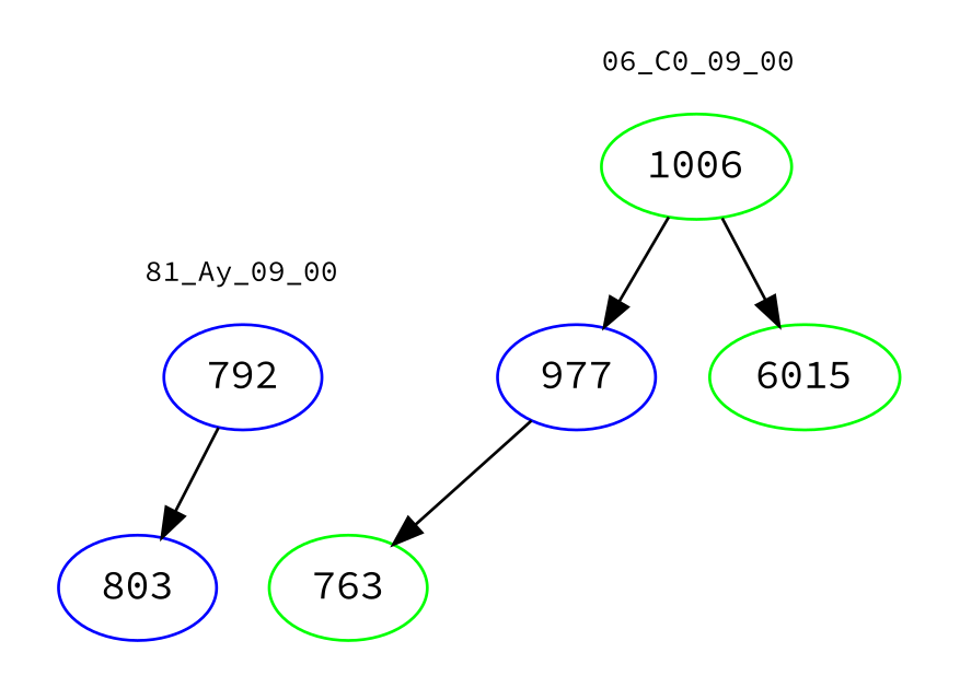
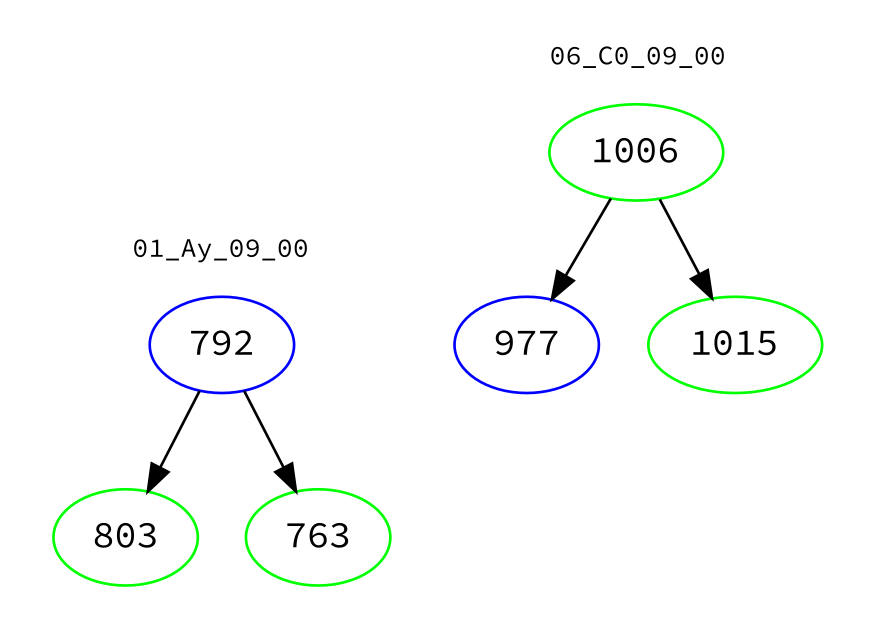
  digraph {
    fontname="Source Code Pro"
    node [color=blue fontname="Source Code Pro"]
    edge [color=black fontname="Source Code Pro"]
    n1 [label=792]
    n2 [color=green label=763]
-   n3 [label=803]
+   n3 [color=green label=803]
    n4 [color=green label=1006]
    n5 [label=977]
-   n6 [color=green label=6015]
+   n6 [color=green label=1015]
    subgraph cluster_1 {
      color=white
      fontsize=10
-     label="81_Ay_09_00"
+     label="01_Ay_09_00"
      n1
      n2
      n3
    }
    subgraph cluster_2 {
      color=white
      fontsize=10
      label="06_C0_09_00"
      n4
      n5
      n6
    }
-   n5 -> n2
+   n1 -> n2
    n1 -> n3
    n4 -> n5
    n4 -> n6
  }
